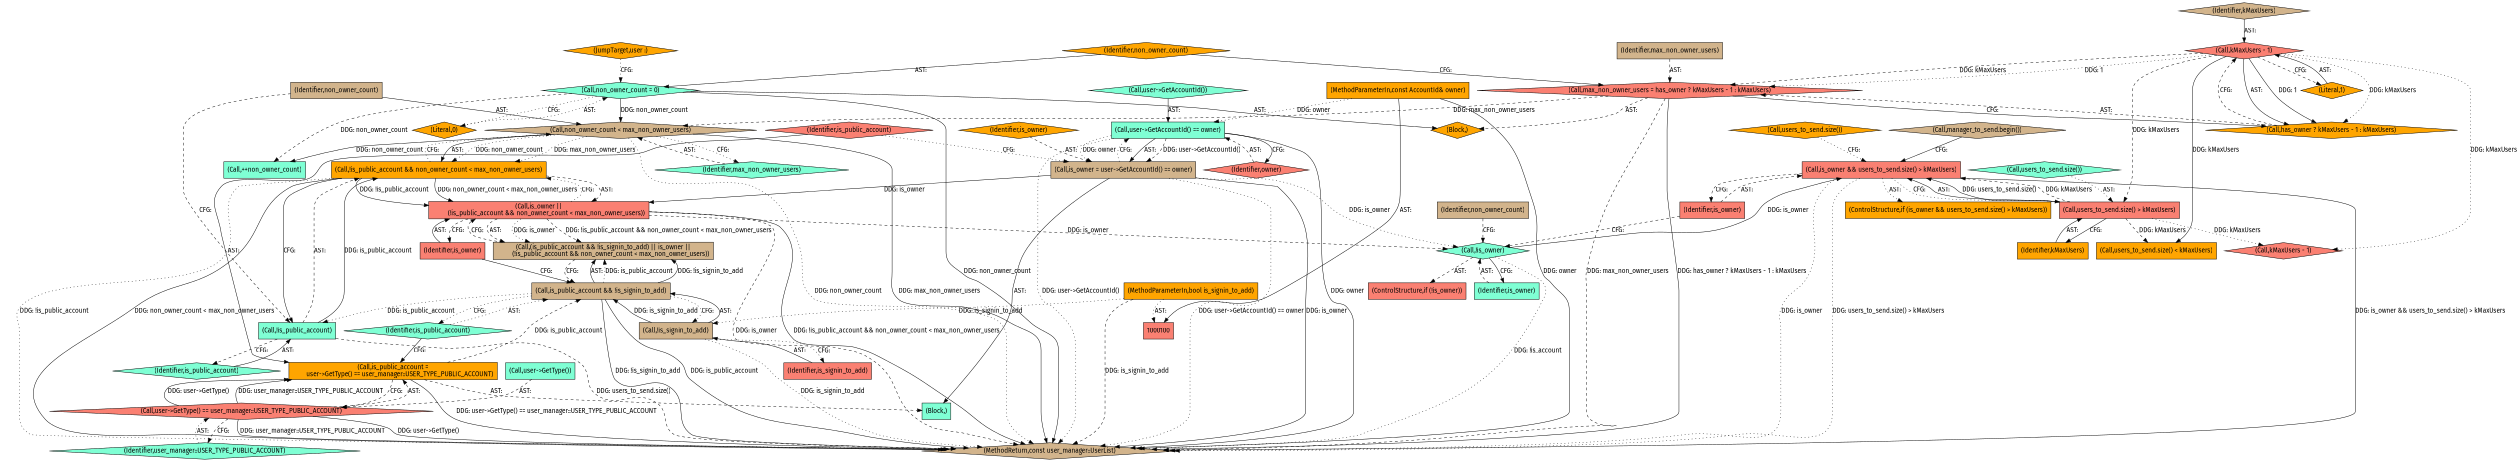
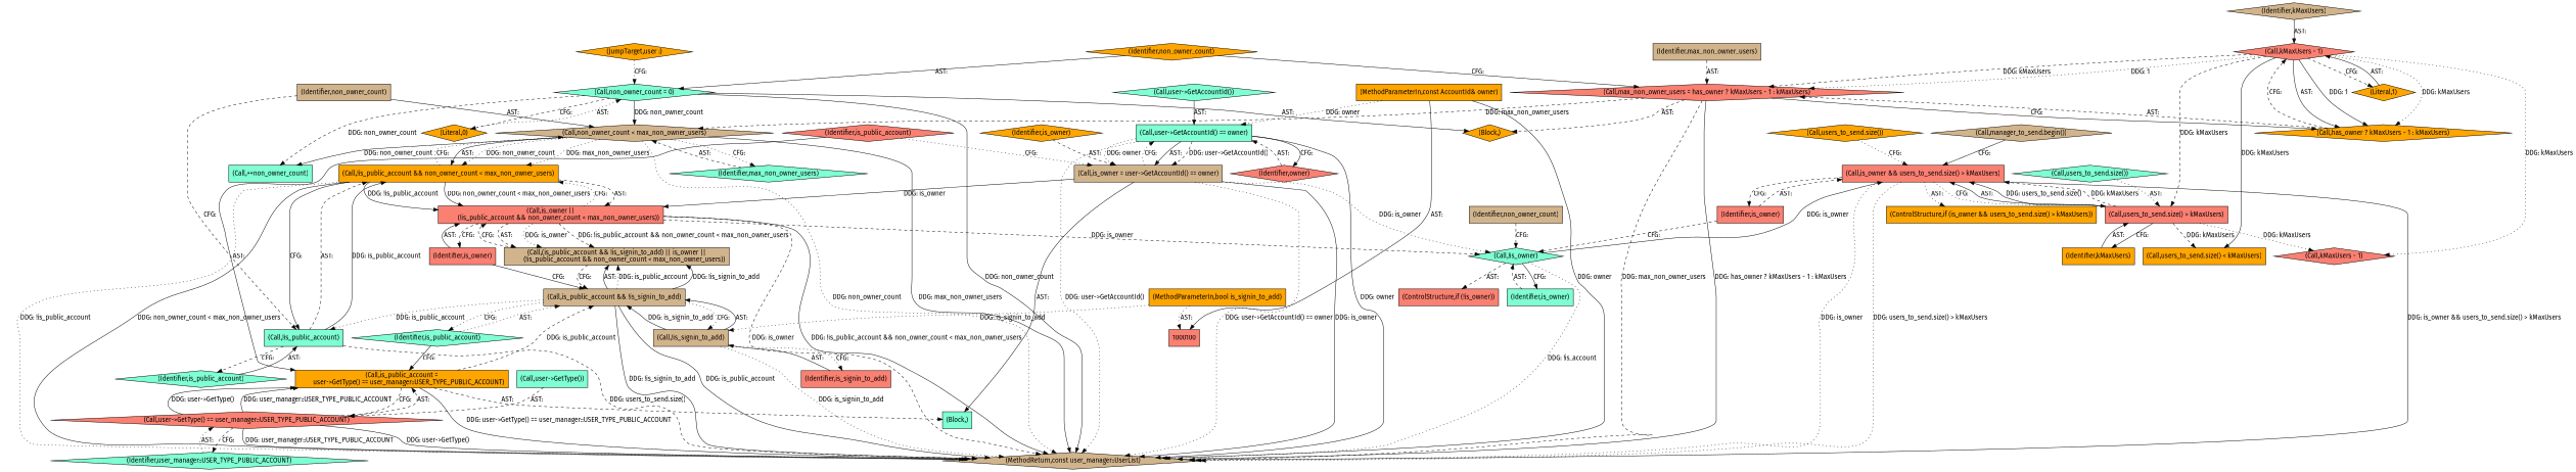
  digraph {
    fontname="Fira Sans"
    node [fillcolor=orange fontname="Fira Sans" shape=box style=filled]
    edge [fontname="Fira Sans" style=solid]
    n1 [fillcolor=salmon label="(Call,is_owner && users_to_send.size() > kMaxUsers)"]
    n2 [fillcolor=salmon label="(Call,users_to_send.size() > kMaxUsers)"]
    n3 [fillcolor=tan label="(MethodReturn,const user_manager::UserList)" shape=diamond]
    n4 [fillcolor=salmon label="(Identifier,is_owner)"]
    n5 [label="(ControlStructure,if (is_owner && users_to_send.size() > kMaxUsers))"]
    n6 [fillcolor=salmon label="(Call,kMaxUsers - 1)" shape=diamond]
    n7 [label="(Call,users_to_send.size() < kMaxUsers)"]
    n8 [label="(Identifier,kMaxUsers)"]
    n9 [fillcolor=aquamarine label="(Call,!is_owner)" shape=diamond]
    n10 [fillcolor=salmon label="(ControlStructure,if (!is_owner))"]
    n11 [fillcolor=aquamarine label="(Identifier,is_owner)"]
    n12 [fillcolor=salmon label="(Call,is_owner ||\n         (!is_public_account && non_owner_count < max_non_owner_users))"]
    n13 [label="(Call,!is_public_account && non_owner_count < max_non_owner_users)"]
    n14 [fillcolor=salmon label="(Identifier,is_owner)"]
    n15 [fillcolor=tan label="(Call,(is_public_account && !is_signin_to_add) || is_owner ||\n         (!is_public_account && non_owner_count < max_non_owner_users))"]
    n16 [fillcolor=aquamarine label="(Call,!is_public_account)"]
    n17 [fillcolor=tan label="(Call,non_owner_count < max_non_owner_users)" shape=diamond]
    n18 [fillcolor=tan label="(Call,is_public_account && !is_signin_to_add)"]
    n19 [fillcolor=tan label="(Call,is_owner = user->GetAccountId() == owner)"]
    n20 [fillcolor=aquamarine label="(Call,user->GetAccountId() == owner)"]
    n21 [fillcolor=aquamarine label="(Block,)"]
    n22 [fillcolor=salmon label="(Identifier,owner)" shape=diamond]
    n23 [label="(MethodParameterIn,const AccountId& owner)"]
    1000100 [fillcolor=salmon]
    n25 [fillcolor=aquamarine label="(Identifier,is_public_account)" shape=diamond]
    n26 [fillcolor=aquamarine label="(Identifier,max_non_owner_users)" shape=diamond]
    n27 [fillcolor=aquamarine label="(Call,++non_owner_count)"]
    n28 [fillcolor=tan label="(Call,!is_signin_to_add)"]
    n29 [fillcolor=aquamarine label="(Identifier,is_public_account)" shape=diamond]
    n30 [fillcolor=salmon label="(Identifier,is_signin_to_add)"]
    n31 [label="(Call,is_public_account =\n        user->GetType() == user_manager::USER_TYPE_PUBLIC_ACCOUNT)"]
    n32 [fillcolor=salmon label="(Call,user->GetType() == user_manager::USER_TYPE_PUBLIC_ACCOUNT)" shape=diamond]
    n33 [fillcolor=aquamarine label="(Identifier,user_manager::USER_TYPE_PUBLIC_ACCOUNT)" shape=diamond]
    n34 [label="(MethodParameterIn,bool is_signin_to_add)"]
    n35 [fillcolor=aquamarine label="(Call,non_owner_count = 0)" shape=diamond]
    n36 [label="(Literal,0)" shape=diamond]
    n37 [label="(Block,)" shape=diamond]
    n38 [fillcolor=salmon label="(Call,max_non_owner_users = has_owner ? kMaxUsers - 1 : kMaxUsers)" shape=diamond]
    n39 [label="(Call,has_owner ? kMaxUsers - 1 : kMaxUsers)" shape=diamond]
    n40 [fillcolor=salmon label="(Call,kMaxUsers - 1)" shape=diamond]
    n41 [label="(Literal,1)" shape=diamond]
    n42 [label="(JumpTarget,user :)" shape=diamond]
    n43 [label="(Call,users_to_send.size())" shape=diamond]
    n44 [fillcolor=tan label="(Identifier,non_owner_count)"]
    n45 [fillcolor=tan label="(Identifier,non_owner_count)"]
    n46 [fillcolor=aquamarine label="(Call,user->GetType())"]
    n47 [fillcolor=tan label="(Identifier,kMaxUsers)" shape=diamond]
    n48 [label="(Identifier,non_owner_count)" shape=diamond]
    n49 [fillcolor=salmon label="(Identifier,is_public_account)" shape=diamond]
    n50 [fillcolor=aquamarine label="(Call,users_to_send.size())" shape=diamond]
    n51 [fillcolor=tan label="(Call,manager_to_send.begin())" shape=diamond]
    n52 [fillcolor=aquamarine label="(Call,user->GetAccountId())" shape=diamond]
    n53 [label="(Identifier,is_owner)" shape=diamond]
    n54 [fillcolor=tan label="(Identifier,max_non_owner_users)"]
    n1 -> n2 [label="CFG: " style=dotted]
    n1 -> n3 [label="DDG: is_owner" style=dotted]
    n1 -> n3 [label="DDG: users_to_send.size() > kMaxUsers" style=dotted]
    n1 -> n3 [label="DDG: is_owner && users_to_send.size() > kMaxUsers"]
    n1 -> n4 [label="CFG: " style=dashed]
    n1 -> n5 [label="AST: " style=dotted]
    n2 -> n1 [label="AST: "]
    n2 -> n1 [label="DDG: users_to_send.size()"]
    n2 -> n1 [label="DDG: kMaxUsers" style=dashed]
    n2 -> n6 [label="DDG: kMaxUsers" style=dotted]
    n2 -> n7 [label="DDG: kMaxUsers" style=dashed]
    n2 -> n8 [label="CFG: "]
    n4 -> n1 [label="AST: " style=dashed]
    n4 -> n9 [label="CFG: " style=dashed]
    n8 -> n2 [label="AST: "]
    n9 -> n1 [label="DDG: is_owner"]
    n9 -> n3 [label="DDG: !is_account" style=dotted]
    n9 -> n10 [label="AST: " style=dashed]
    n9 -> n11 [label="CFG: "]
    n11 -> n9 [label="AST: " style=dashed]
    n12 -> n3 [label="DDG: is_owner" style=dashed]
    n12 -> n3 [label="DDG: !is_public_account && non_owner_count < max_non_owner_users"]
    n12 -> n9 [label="DDG: is_owner" style=dashed]
    n12 -> n13 [label="CFG: " style=dotted]
    n12 -> n14 [label="CFG: " style=dashed]
    n12 -> n15 [label="AST: " style=dashed]
    n12 -> n15 [label="DDG: is_owner" style=dotted]
    n12 -> n15 [label="DDG: !is_public_account && non_owner_count < max_non_owner_users" style=dashed]
    n13 -> n3 [label="DDG: !is_public_account" style=dotted]
    n13 -> n3 [label="DDG: non_owner_count < max_non_owner_users"]
    n13 -> n12 [label="AST: " style=dashed]
    n13 -> n12 [label="DDG: !is_public_account"]
    n13 -> n12 [label="DDG: non_owner_count < max_non_owner_users"]
    n13 -> n16 [label="CFG: "]
    n13 -> n17 [label="CFG: " style=dotted]
    n14 -> n12 [label="AST: "]
    n14 -> n18 [label="CFG: "]
    n15 -> n12 [label="CFG: " style=dashed]
    n15 -> n18 [label="CFG: " style=dashed]
    n16 -> n3 [label="DDG: users_to_send.size()" style=dashed]
    n16 -> n13 [label="AST: " style=dashed]
    n16 -> n13 [label="DDG: is_public_account"]
    n16 -> n25 [label="CFG: " style=dashed]
    n17 -> n3 [label="DDG: non_owner_count" style=dotted]
    n17 -> n3 [label="DDG: max_non_owner_users"]
    n17 -> n13 [label="AST: "]
    n17 -> n13 [label="DDG: non_owner_count" style=dotted]
    n17 -> n13 [label="DDG: max_non_owner_users" style=dotted]
    n17 -> n26 [label="CFG: " style=dotted]
    n17 -> n27 [label="DDG: non_owner_count"]
    n18 -> n3 [label="DDG: !is_signin_to_add"]
    n18 -> n3 [label="DDG: is_public_account"]
    n18 -> n15 [label="AST: "]
    n18 -> n15 [label="DDG: is_public_account" style=dotted]
    n18 -> n15 [label="DDG: !is_signin_to_add"]
    n18 -> n16 [label="DDG: is_public_account" style=dotted]
    n18 -> n28 [label="CFG: " style=dotted]
    n18 -> n29 [label="CFG: " style=dotted]
    n19 -> n3 [label="DDG: is_owner"]
    n19 -> n3 [label="DDG: user->GetAccountId() == owner" style=dotted]
    n19 -> n9 [label="DDG: is_owner" style=dotted]
    n19 -> n12 [label="DDG: is_owner"]
    n19 -> n20 [label="CFG: " style=dotted]
    n19 -> n21 [label="AST: "]
    n20 -> n3 [label="DDG: owner"]
    n20 -> n3 [label="DDG: user->GetAccountId()" style=dotted]
    n20 -> n19 [label="AST: "]
    n20 -> n19 [label="DDG: user->GetAccountId()" style=dashed]
    n20 -> n19 [label="DDG: owner" style=dotted]
    n20 -> n22 [label="CFG: "]
    n22 -> n20 [label="AST: " style=dashed]
    n23 -> n3 [label="DDG: owner"]
    n23 -> n20 [label="DDG: owner" style=dotted]
    n23 -> 1000100 [label="AST: "]
    n25 -> n16 [label="AST: "]
    n26 -> n17 [label="AST: " style=dashed]
    n28 -> n3 [label="DDG: is_signin_to_add" style=dotted]
    n28 -> n18 [label="AST: "]
    n28 -> n18 [label="DDG: is_signin_to_add"]
    n28 -> n30 [label="CFG: " style=dotted]
    n29 -> n18 [label="AST: " style=dotted]
    n29 -> n31 [label="CFG: "]
    n30 -> n28 [label="AST: "]
    n31 -> n3 [label="DDG: user->GetType() == user_manager::USER_TYPE_PUBLIC_ACCOUNT"]
    n31 -> n18 [label="DDG: is_public_account" style=dashed]
    n31 -> n21 [label="AST: " style=dashed]
    n31 -> n32 [label="CFG: " style=dashed]
    n32 -> n3 [label="DDG: user->GetType()"]
    n32 -> n3 [label="DDG: user_manager::USER_TYPE_PUBLIC_ACCOUNT"]
    n32 -> n31 [label="AST: " style=dashed]
    n32 -> n31 [label="DDG: user->GetType()"]
    n32 -> n31 [label="DDG: user_manager::USER_TYPE_PUBLIC_ACCOUNT"]
    n32 -> n33 [label="CFG: " style=dashed]
    n33 -> n32 [label="AST: " style=dotted]
-   n34 -> n3 [label="DDG: is_signin_to_add" style=dashed]
    n34 -> 1000100 [label="AST: " style=dotted]
    n34 -> n28 [label="DDG: is_signin_to_add" style=dotted]
    n35 -> n3 [label="DDG: non_owner_count"]
    n35 -> n17 [label="DDG: non_owner_count"]
    n35 -> n27 [label="DDG: non_owner_count" style=dashed]
-   n35 -> n36 [label="CFG: " style=dotted]
+   n35 -> n36 [label="CFG: " style=dashed]
    n35 -> n37 [label="AST: "]
    n36 -> n35 [label="AST: " style=dotted]
    n38 -> n3 [label="DDG: max_non_owner_users" style=dashed]
    n38 -> n3 [label="DDG: has_owner ? kMaxUsers - 1 : kMaxUsers"]
    n38 -> n17 [label="DDG: max_non_owner_users" style=dashed]
    n38 -> n37 [label="AST: " style=dashed]
    n38 -> n39 [label="CFG: "]
    n39 -> n38 [label="AST: " style=dashed]
    n39 -> n40 [label="CFG: " style=dashed]
    n40 -> n2 [label="DDG: kMaxUsers" style=dashed]
    n40 -> n6 [label="DDG: kMaxUsers" style=dotted]
    n40 -> n7 [label="DDG: kMaxUsers"]
    n40 -> n38 [label="DDG: kMaxUsers" style=dashed]
    n40 -> n38 [label="DDG: 1" style=dotted]
    n40 -> n39 [label="AST: "]
    n40 -> n39 [label="DDG: kMaxUsers" style=dotted]
    n40 -> n39 [label="DDG: 1"]
    n40 -> n41 [label="CFG: " style=dashed]
    n41 -> n40 [label="AST: "]
    n42 -> n35 [label="CFG: " style=dotted]
    n43 -> n1 [label="CFG: " style=dotted]
    n44 -> n9 [label="CFG: " style=dashed]
    n45 -> n16 [label="CFG: " style=dashed]
    n45 -> n17 [label="AST: "]
    n46 -> n32 [label="AST: " style=dashed]
    n47 -> n40 [label="AST: "]
    n48 -> n35 [label="AST: "]
    n48 -> n38 [label="CFG: "]
    n49 -> n19 [label="CFG: " style=dotted]
    n49 -> n31 [label="AST: "]
    n50 -> n2 [label="AST: " style=dotted]
    n51 -> n1 [label="CFG: "]
    n52 -> n20 [label="AST: "]
    n53 -> n19 [label="AST: " style=dashed]
    n54 -> n38 [label="AST: " style=dashed]
  }
